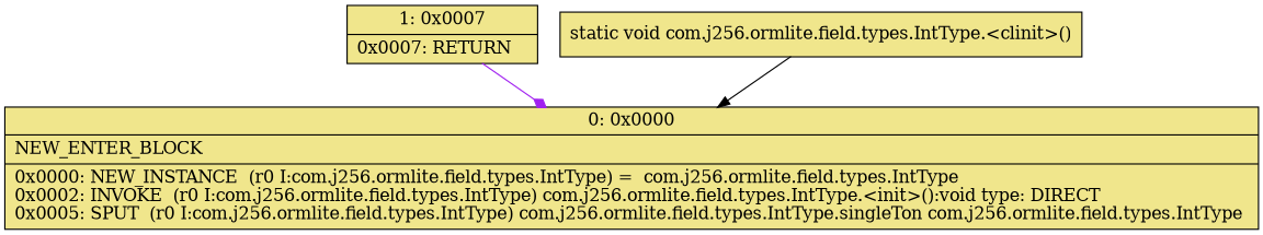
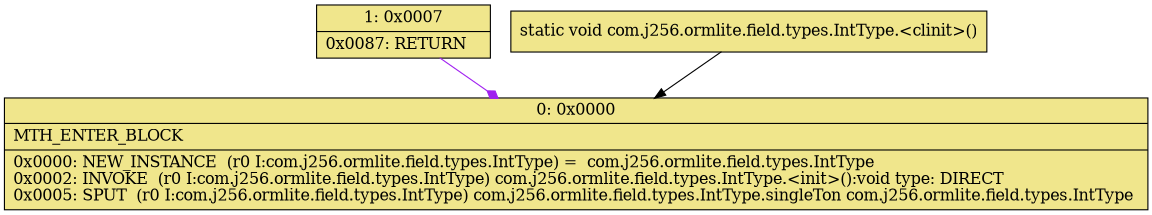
  digraph {
    node [fillcolor=khaki shape=record style=filled]
-   n1 [label="{0\:\ 0x0000|NEW_ENTER_BLOCK\l|0x0000: NEW_INSTANCE  (r0 I:com.j256.ormlite.field.types.IntType) =  com.j256.ormlite.field.types.IntType \l0x0002: INVOKE  (r0 I:com.j256.ormlite.field.types.IntType) com.j256.ormlite.field.types.IntType.\<init\>():void type: DIRECT \l0x0005: SPUT  (r0 I:com.j256.ormlite.field.types.IntType) com.j256.ormlite.field.types.IntType.singleTon com.j256.ormlite.field.types.IntType \l}"]
-   n2 [label="{1\:\ 0x0007|0x0007: RETURN   \l}"]
+   n1 [label="{0\:\ 0x0000|MTH_ENTER_BLOCK\l|0x0000: NEW_INSTANCE  (r0 I:com.j256.ormlite.field.types.IntType) =  com.j256.ormlite.field.types.IntType \l0x0002: INVOKE  (r0 I:com.j256.ormlite.field.types.IntType) com.j256.ormlite.field.types.IntType.\<init\>():void type: DIRECT \l0x0005: SPUT  (r0 I:com.j256.ormlite.field.types.IntType) com.j256.ormlite.field.types.IntType.singleTon com.j256.ormlite.field.types.IntType \l}"]
+   n2 [label="{1\:\ 0x0007|0x0087: RETURN   \l}"]
    n3 [label="{static void com.j256.ormlite.field.types.IntType.\<clinit\>() }"]
    n2 -> n1 [arrowhead=diamond color=purple]
    n3 -> n1 [arrowhead=normal color=black]
  }
